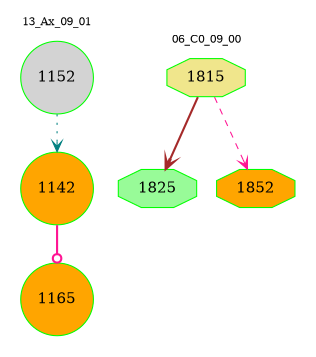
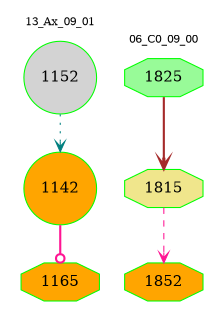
  digraph {
    node [color=green fillcolor=orange shape=circle style=filled]
    edge [arrowhead=vee color=deeppink style=bold]
    n1 [label=1142]
-   n2 [label=1165]
+   n2 [label=1165 shape=octagon]
    n3 [fillcolor=lightgrey label=1152]
    n4 [fillcolor=khaki label=1815 shape=octagon]
    n5 [fillcolor=palegreen label=1825 shape=octagon]
    n6 [label=1852 shape=octagon]
    subgraph cluster_1 {
      color=white
      fontsize=10
      label="13_Ax_09_01"
      n1
      n2
      n3
    }
    subgraph cluster_2 {
      color=white
      fontsize=10
      label="06_C0_09_00"
      n4
      n5
      n6
    }
    n1 -> n2 [arrowhead=odot]
    n3 -> n1 [color=teal style=dotted]
-   n4 -> n5 [color=brown]
+   n5 -> n4 [color=brown]
    n4 -> n6 [style=dashed]
  }
